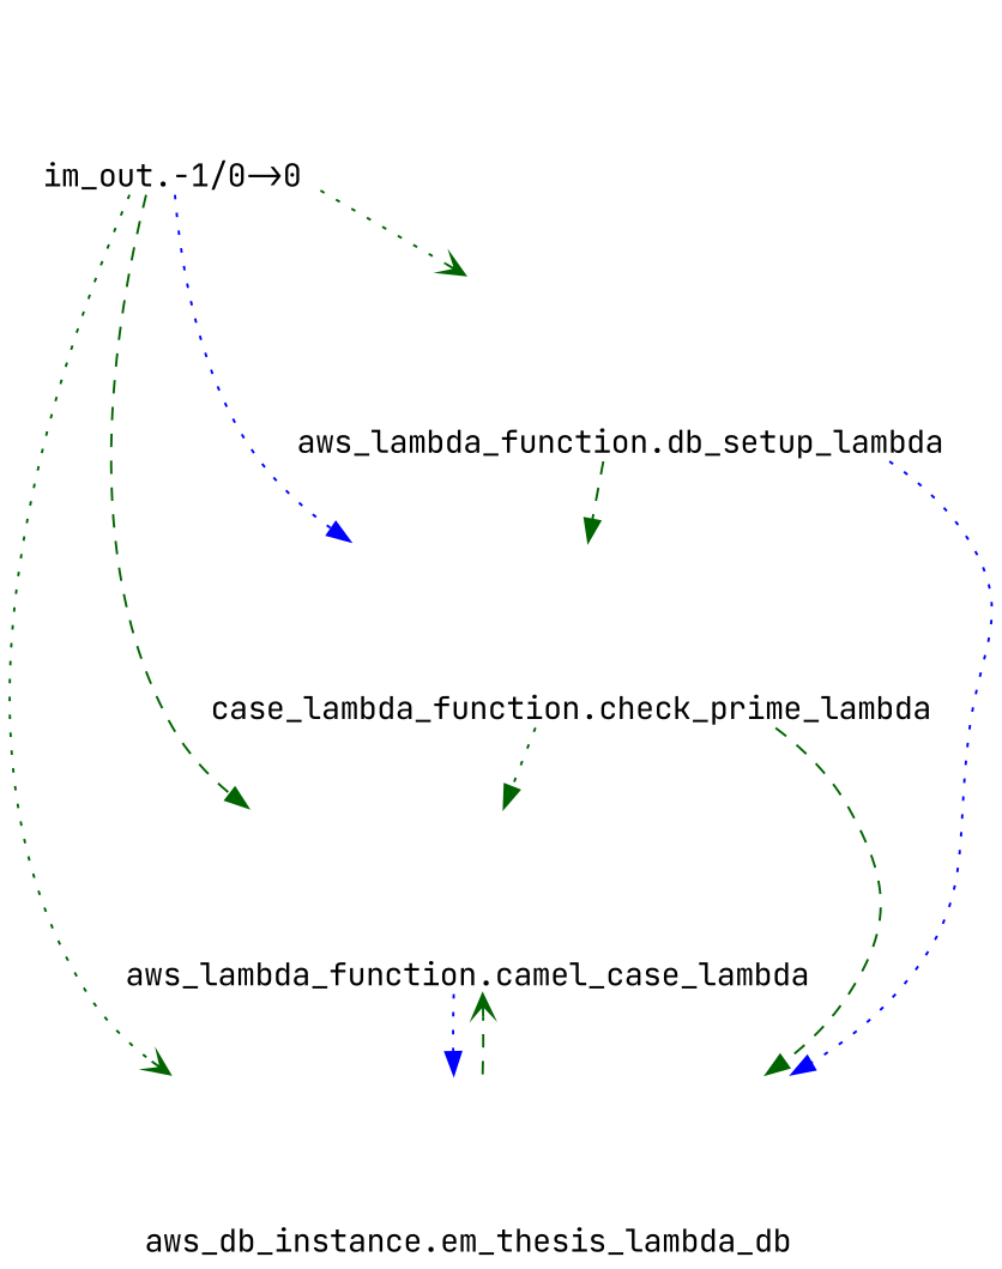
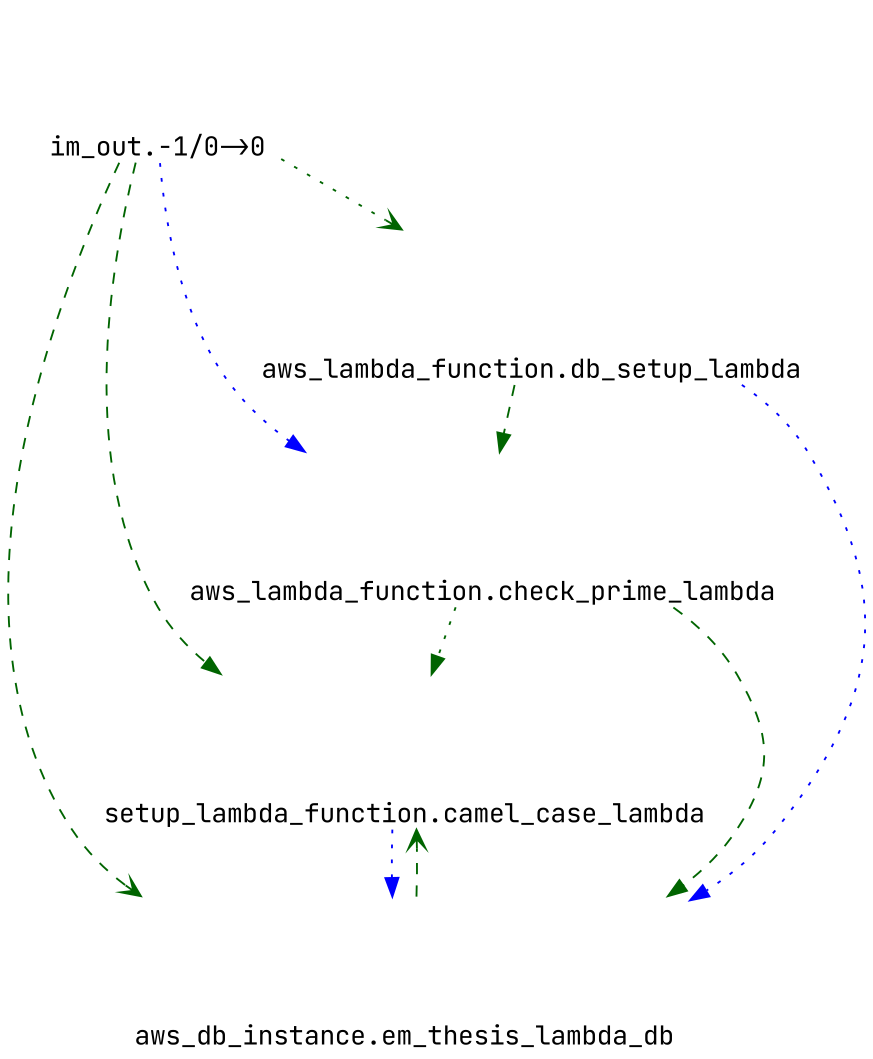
  strict digraph {
    fontname="JetBrains Mono"
    node [color=red fontname="JetBrains Mono" labelloc=b shape=plaintext]
    edge [arrowhead=normal color=darkgreen fontname="JetBrains Mono" style=dotted]
-   "aws_lambda_function.camel_case_lambda" [height=1.15]
+   "aws_lambda_function.camel_case_lambda" [height=1.15 label="setup_lambda_function.camel_case_lambda"]
    "aws_db_instance.em_thesis_lambda_db" [color=purple height=1.15]
-   "aws_lambda_function.check_prime_lambda" [color=purple height=1.15 label="case_lambda_function.check_prime_lambda"]
+   "aws_lambda_function.check_prime_lambda" [color=purple height=1.15]
    "aws_lambda_function.db_setup_lambda" [height=1.15]
    "im_out.-1/0->0" [height=1.15]
    "aws_lambda_function.camel_case_lambda" -> "aws_db_instance.em_thesis_lambda_db" [color=blue]
    "aws_db_instance.em_thesis_lambda_db" -> "aws_lambda_function.camel_case_lambda" [arrowhead=vee style=dashed]
    "aws_lambda_function.check_prime_lambda" -> "aws_lambda_function.camel_case_lambda"
    "aws_lambda_function.check_prime_lambda" -> "aws_db_instance.em_thesis_lambda_db" [style=dashed]
    "aws_lambda_function.db_setup_lambda" -> "aws_db_instance.em_thesis_lambda_db" [color=blue]
    "aws_lambda_function.db_setup_lambda" -> "aws_lambda_function.check_prime_lambda" [style=dashed]
    "im_out.-1/0->0" -> "aws_lambda_function.camel_case_lambda" [style=dashed]
-   "im_out.-1/0->0" -> "aws_db_instance.em_thesis_lambda_db" [arrowhead=vee]
+   "im_out.-1/0->0" -> "aws_db_instance.em_thesis_lambda_db" [arrowhead=vee style=dashed]
    "im_out.-1/0->0" -> "aws_lambda_function.check_prime_lambda" [color=blue]
    "im_out.-1/0->0" -> "aws_lambda_function.db_setup_lambda" [arrowhead=vee]
  }
